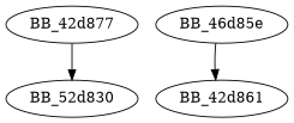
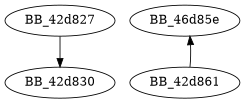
  digraph {
-   BB_42d827 [label=BB_42d877]
-   BB_42d830 [label=BB_52d830]
+   BB_42d827
+   BB_42d830
    n3 [label=BB_46d85e]
    BB_42d861
    BB_42d827 -> BB_42d830
-   n3 -> BB_42d861
+   BB_42d861 -> n3
  }
